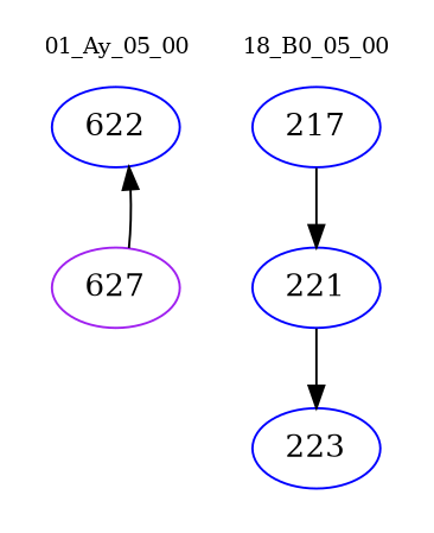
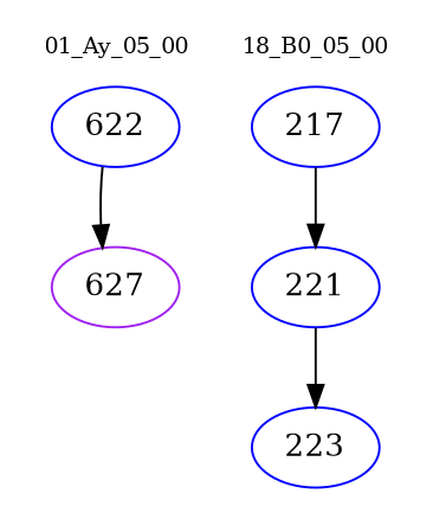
  digraph {
    node [color=blue]
    edge [color=black]
    n1 [label=622]
    n2 [color=purple label=627]
    n3 [label=217]
    n4 [label=221]
    n5 [label=223]
    subgraph cluster_1 {
      color=white
      fontsize=10
      label="01_Ay_05_00"
      n1
      n2
    }
    subgraph cluster_2 {
      color=white
      fontsize=10
      label="18_B0_05_00"
      n3
      n4
      n5
    }
-   n2 -> n1
+   n1 -> n2
    n3 -> n4
    n4 -> n5
  }
